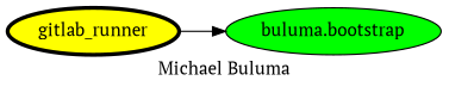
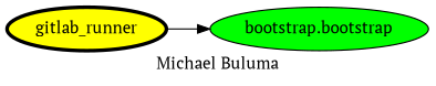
  digraph {
    label="Michael Buluma"
    rankdir=LR
    fontname="PT Serif"
    node [style=filled fontname="PT Serif"]
    gitlab_runner [fillcolor=yellow penwidth=3]
-   "buluma.bootstrap" [fillcolor=green]
+   "buluma.bootstrap" [fillcolor=green label="bootstrap.bootstrap"]
    gitlab_runner -> "buluma.bootstrap" [fontname="PT Serif"]
  }
